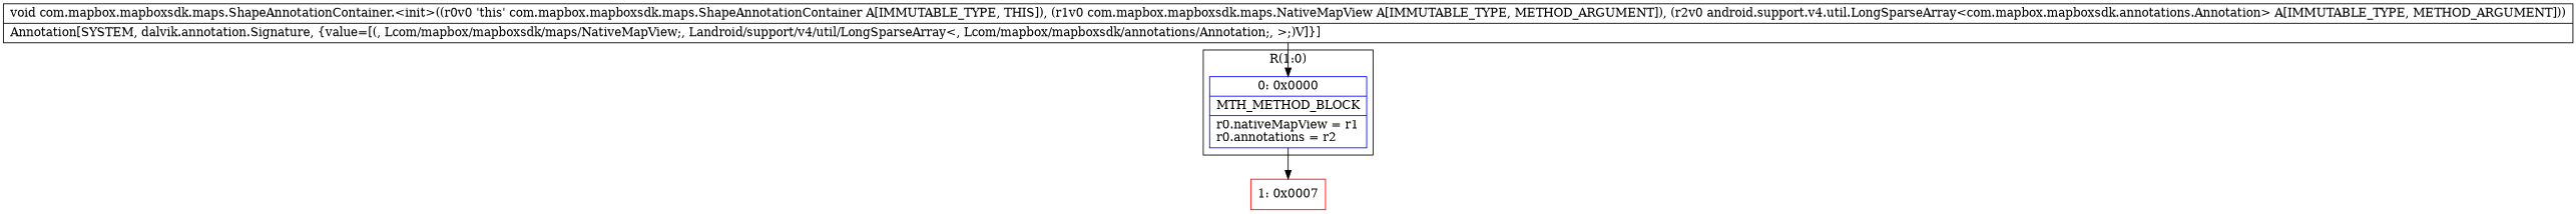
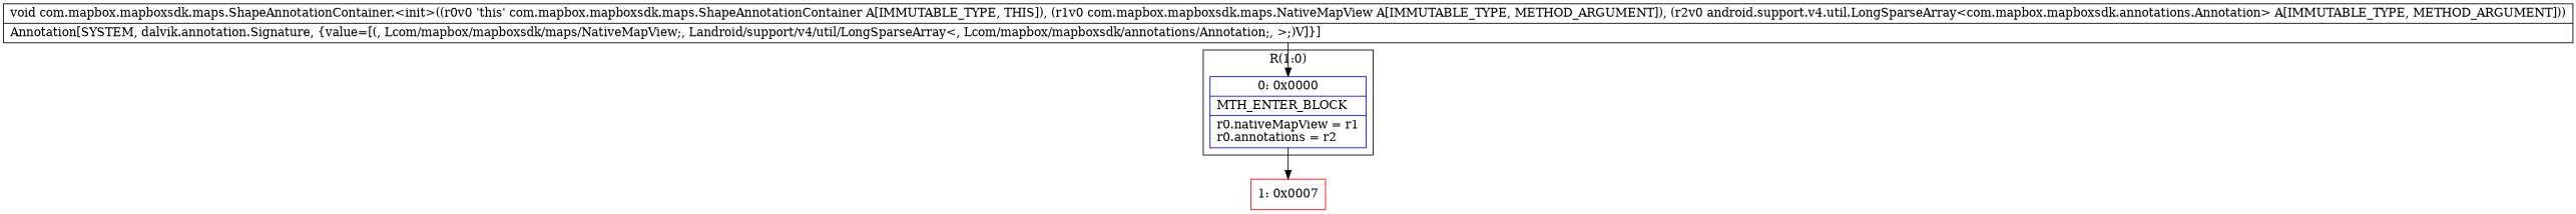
  digraph {
    node [shape=record]
-   n1 [color=blue label="{0\:\ 0x0000|MTH_METHOD_BLOCK\l|r0.nativeMapView = r1\lr0.annotations = r2\l}"]
+   n1 [color=blue label="{0\:\ 0x0000|MTH_ENTER_BLOCK\l|r0.nativeMapView = r1\lr0.annotations = r2\l}"]
    n2 [color=red label="{1\:\ 0x0007}"]
    n3 [label="{void com.mapbox.mapboxsdk.maps.ShapeAnnotationContainer.\<init\>((r0v0 'this' com.mapbox.mapboxsdk.maps.ShapeAnnotationContainer A[IMMUTABLE_TYPE, THIS]), (r1v0 com.mapbox.mapboxsdk.maps.NativeMapView A[IMMUTABLE_TYPE, METHOD_ARGUMENT]), (r2v0 android.support.v4.util.LongSparseArray\<com.mapbox.mapboxsdk.annotations.Annotation\> A[IMMUTABLE_TYPE, METHOD_ARGUMENT]))  | Annotation[SYSTEM, dalvik.annotation.Signature, \{value=[(, Lcom\/mapbox\/mapboxsdk\/maps\/NativeMapView;, Landroid\/support\/v4\/util\/LongSparseArray\<, Lcom\/mapbox\/mapboxsdk\/annotations\/Annotation;, \>;)V]\}]\l}"]
    subgraph cluster_1 {
      label="R(1:0)"
      n1
    }
    n1 -> n2
    n3 -> n1
  }
